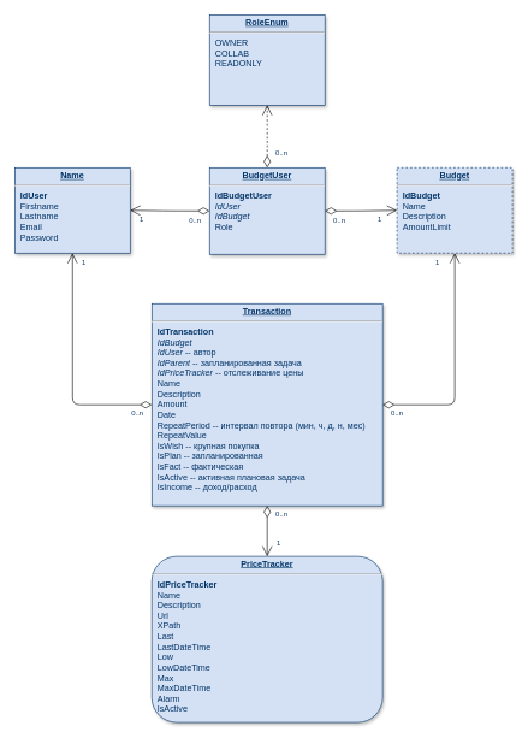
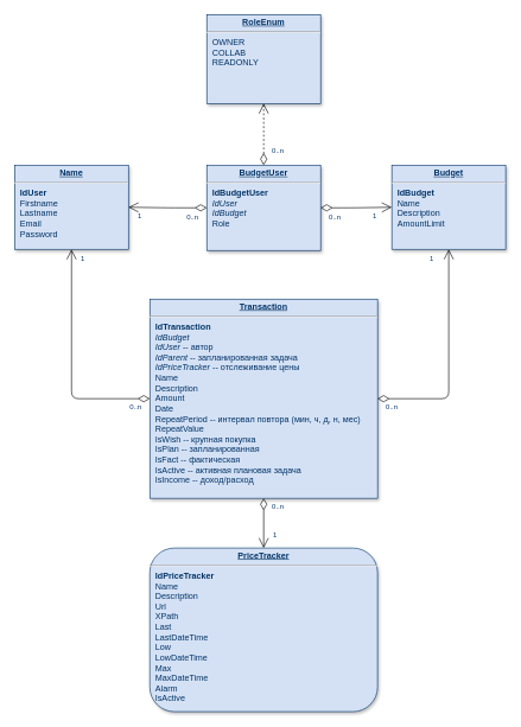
  <mxCell id="0" />
  <mxCell id="1" parent="0" />
  <mxCell id="2" value="&lt;p style=&quot;margin: 0px; margin-top: 4px; text-align: center; text-decoration: underline;&quot;&gt;&lt;b&gt;BudgetUser&lt;/b&gt;&lt;/p&gt;&lt;hr&gt;&lt;p style=&quot;margin: 0px 0px 0px 8px;&quot;&gt;&lt;b&gt;IdBudgetUser&lt;/b&gt;&lt;/p&gt;&lt;p style=&quot;margin: 0px 0px 0px 8px;&quot;&gt;&lt;i&gt;IdUser&lt;/i&gt;&lt;/p&gt;&lt;p style=&quot;margin: 0px 0px 0px 8px;&quot;&gt;&lt;i&gt;&lt;span style=&quot;background-color: initial;&quot;&gt;IdBudget&lt;/span&gt;&lt;br&gt;&lt;/i&gt;&lt;/p&gt;&lt;p style=&quot;margin: 0px 0px 0px 8px;&quot;&gt;Role&lt;/p&gt;" style="verticalAlign=top;align=left;overflow=fill;fontSize=12;fontFamily=Helvetica;html=1;strokeColor=#003366;shadow=1;fillColor=#D4E1F5;fontColor=#003366" parent="1" vertex="1"><mxGeometry x="290" y="231.64" width="160" height="120" as="geometry" /></mxCell>
  <mxCell id="3" value="&lt;p style=&quot;margin: 0px; margin-top: 4px; text-align: center; text-decoration: underline;&quot;&gt;&lt;strong&gt;RoleEnum&lt;/strong&gt;&lt;/p&gt;&lt;hr&gt;&lt;p style=&quot;margin: 0px; margin-left: 8px;&quot;&gt;OWNER&lt;/p&gt;&lt;p style=&quot;margin: 0px; margin-left: 8px;&quot;&gt;COLLAB&lt;/p&gt;&lt;p style=&quot;margin: 0px; margin-left: 8px;&quot;&gt;READONLY&lt;/p&gt;" style="verticalAlign=top;align=left;overflow=fill;fontSize=12;fontFamily=Helvetica;html=1;strokeColor=#003366;shadow=1;fillColor=#D4E1F5;fontColor=#003366" parent="1" vertex="1"><mxGeometry x="290" y="20" width="160" height="125" as="geometry" /></mxCell>
- <mxCell id="4" value="&lt;p style=&quot;margin: 4px 0px 0px; text-align: center;&quot;&gt;&lt;b&gt;&lt;u&gt;Budget&lt;/u&gt;&lt;/b&gt;&lt;br&gt;&lt;/p&gt;&lt;hr&gt;&lt;p style=&quot;margin: 0px 0px 0px 8px;&quot;&gt;&lt;b&gt;IdBudget&lt;/b&gt;&lt;br&gt;Name&lt;/p&gt;&lt;p style=&quot;margin: 0px 0px 0px 8px;&quot;&gt;Description&lt;/p&gt;&lt;p style=&quot;margin: 0px 0px 0px 8px;&quot;&gt;AmountLimit&lt;/p&gt;" style="verticalAlign=top;align=left;overflow=fill;fontSize=12;fontFamily=Helvetica;html=1;strokeColor=#003366;shadow=1;fillColor=#D4E1F5;fontColor=#003366;dashed=1;" parent="1" vertex="1"><mxGeometry x="550" y="231.64" width="160" height="118.36" as="geometry" /></mxCell>
+ <mxCell id="4" value="&lt;p style=&quot;margin: 4px 0px 0px; text-align: center;&quot;&gt;&lt;b&gt;&lt;u&gt;Budget&lt;/u&gt;&lt;/b&gt;&lt;br&gt;&lt;/p&gt;&lt;hr&gt;&lt;p style=&quot;margin: 0px 0px 0px 8px;&quot;&gt;&lt;b&gt;IdBudget&lt;/b&gt;&lt;br&gt;Name&lt;/p&gt;&lt;p style=&quot;margin: 0px 0px 0px 8px;&quot;&gt;Description&lt;/p&gt;&lt;p style=&quot;margin: 0px 0px 0px 8px;&quot;&gt;AmountLimit&lt;/p&gt;" style="verticalAlign=top;align=left;overflow=fill;fontSize=12;fontFamily=Helvetica;html=1;strokeColor=#003366;shadow=1;fillColor=#D4E1F5;fontColor=#003366" parent="1" vertex="1"><mxGeometry x="550" y="231.64" width="160" height="118.36" as="geometry" /></mxCell>
  <mxCell id="5" value="&lt;p style=&quot;margin: 0px; margin-top: 4px; text-align: center; text-decoration: underline;&quot;&gt;&lt;strong&gt;Name&lt;/strong&gt;&lt;/p&gt;&lt;hr&gt;&lt;p style=&quot;margin: 0px; margin-left: 8px;&quot;&gt;&lt;b&gt;IdUser&lt;/b&gt;&lt;/p&gt;&lt;p style=&quot;margin: 0px; margin-left: 8px;&quot;&gt;&lt;span style=&quot;background-color: initial;&quot;&gt;Firstname&lt;/span&gt;&lt;br&gt;&lt;/p&gt;&lt;p style=&quot;margin: 0px; margin-left: 8px;&quot;&gt;&lt;span style=&quot;background-color: initial;&quot;&gt;Lastname&lt;/span&gt;&lt;/p&gt;&lt;p style=&quot;margin: 0px; margin-left: 8px;&quot;&gt;&lt;span style=&quot;background-color: initial;&quot;&gt;Email&lt;/span&gt;&lt;/p&gt;&lt;p style=&quot;margin: 0px; margin-left: 8px;&quot;&gt;&lt;span style=&quot;background-color: initial;&quot;&gt;Password&lt;/span&gt;&lt;/p&gt;" style="verticalAlign=top;align=left;overflow=fill;fontSize=12;fontFamily=Helvetica;html=1;strokeColor=#003366;shadow=1;fillColor=#D4E1F5;fontColor=#003366" parent="1" vertex="1"><mxGeometry x="20" y="231.64" width="160" height="118.36" as="geometry" /></mxCell>
  <mxCell id="6" value="" style="endArrow=open;endSize=12;startArrow=diamondThin;startSize=14;startFill=0;edgeStyle=orthogonalEdgeStyle;dashed=1;" parent="1" source="2" target="3" edge="1"><mxGeometry y="350" as="geometry"><mxPoint y="300" as="sourcePoint" x="-60" /><mxPoint x="100" y="300" as="targetPoint" /></mxGeometry></mxCell>
  <mxCell id="7" value="0..n" style="resizable=0;align=left;verticalAlign=top;labelBackgroundColor=#ffffff;fontSize=10;strokeColor=#003366;shadow=1;fillColor=#D4E1F5;fontColor=#003366" parent="6" connectable="0" vertex="1"><mxGeometry x="-1" relative="1" as="geometry"><mxPoint x="10" y="-32" as="offset" /></mxGeometry></mxCell>
  <mxCell id="8" value="" style="endArrow=open;endSize=12;startArrow=diamondThin;startSize=14;startFill=0;edgeStyle=orthogonalEdgeStyle;exitX=0;exitY=0.5;exitDx=0;exitDy=0;entryX=1;entryY=0.5;entryDx=0;entryDy=0;" parent="1" source="2" target="5" edge="1"><mxGeometry x="499.36" as="geometry"><mxPoint x="220" y="340" as="sourcePoint" /><mxPoint x="90" y="340" as="targetPoint" /></mxGeometry></mxCell>
  <mxCell id="9" value="0..n" style="resizable=0;align=left;verticalAlign=top;labelBackgroundColor=#ffffff;fontSize=10;strokeColor=#003366;shadow=1;fillColor=#D4E1F5;fontColor=#003366" parent="8" connectable="0" vertex="1"><mxGeometry x="-1" relative="1" as="geometry"><mxPoint x="-30" as="offset" /></mxGeometry></mxCell>
  <mxCell id="10" value="1" style="resizable=0;align=right;verticalAlign=top;labelBackgroundColor=#ffffff;fontSize=10;strokeColor=#003366;shadow=1;fillColor=#D4E1F5;fontColor=#003366" parent="8" connectable="0" vertex="1"><mxGeometry x="1" relative="1" as="geometry"><mxPoint x="20" y="2.728e-13" as="offset" /></mxGeometry></mxCell>
  <mxCell id="11" value="" style="endArrow=open;endSize=12;startArrow=diamondThin;startSize=14;startFill=0;edgeStyle=orthogonalEdgeStyle;exitX=1;exitY=0.5;exitDx=0;exitDy=0;entryX=0;entryY=0.5;entryDx=0;entryDy=0;" parent="1" source="2" target="4" edge="1"><mxGeometry x="799.36" y="70" as="geometry"><mxPoint x="520" y="410" as="sourcePoint" /><mxPoint x="390" y="410" as="targetPoint" /></mxGeometry></mxCell>
  <mxCell id="12" value="0..n" style="resizable=0;align=left;verticalAlign=top;labelBackgroundColor=#ffffff;fontSize=10;strokeColor=#003366;shadow=1;fillColor=#D4E1F5;fontColor=#003366" parent="11" connectable="0" vertex="1"><mxGeometry x="-1" relative="1" as="geometry"><mxPoint x="10" as="offset" /></mxGeometry></mxCell>
  <mxCell id="13" value="1" style="resizable=0;align=right;verticalAlign=top;labelBackgroundColor=#ffffff;fontSize=10;strokeColor=#003366;shadow=1;fillColor=#D4E1F5;fontColor=#003366" parent="11" connectable="0" vertex="1"><mxGeometry x="1" relative="1" as="geometry"><mxPoint x="-20" as="offset" /></mxGeometry></mxCell>
  <mxCell id="14" value="&lt;p style=&quot;margin: 0px; margin-top: 4px; text-align: center; text-decoration: underline;&quot;&gt;&lt;b&gt;Transaction&lt;/b&gt;&lt;/p&gt;&lt;hr&gt;&lt;p style=&quot;margin: 0px 0px 0px 8px;&quot;&gt;&lt;b&gt;IdTransaction&lt;/b&gt;&lt;/p&gt;&lt;p style=&quot;margin: 0px 0px 0px 8px;&quot;&gt;&lt;i&gt;&lt;span style=&quot;background-color: initial;&quot;&gt;IdBudget&lt;/span&gt;&lt;br&gt;&lt;/i&gt;&lt;/p&gt;&lt;p style=&quot;margin: 0px 0px 0px 8px;&quot;&gt;&lt;i&gt;IdUser&lt;/i&gt; -- автор&lt;/p&gt;&lt;p style=&quot;margin: 0px 0px 0px 8px;&quot;&gt;&lt;i&gt;IdParent &lt;/i&gt;-- запланированная задача&lt;/p&gt;&lt;p style=&quot;margin: 0px 0px 0px 8px;&quot;&gt;&lt;i&gt;IdPriceTracker &lt;/i&gt;-- отслеживание цены&lt;br&gt;&lt;/p&gt;&lt;p style=&quot;margin: 0px 0px 0px 8px;&quot;&gt;&lt;span style=&quot;background-color: initial;&quot;&gt;Name&lt;/span&gt;&lt;br&gt;&lt;/p&gt;&lt;p style=&quot;margin: 0px 0px 0px 8px;&quot;&gt;Description&lt;/p&gt;&lt;p style=&quot;margin: 0px 0px 0px 8px;&quot;&gt;&lt;span style=&quot;background-color: initial;&quot;&gt;Amount&lt;/span&gt;&lt;br&gt;&lt;/p&gt;&lt;p style=&quot;margin: 0px 0px 0px 8px;&quot;&gt;Date&lt;/p&gt;&lt;p style=&quot;margin: 0px 0px 0px 8px;&quot;&gt;RepeatPeriod -- интервал повтора (мин, ч, д, н, мес)&lt;/p&gt;&lt;p style=&quot;margin: 0px 0px 0px 8px;&quot;&gt;RepeatValue&lt;/p&gt;&lt;p style=&quot;margin: 0px 0px 0px 8px;&quot;&gt;IsWish -- крупная покупка&lt;/p&gt;&lt;p style=&quot;margin: 0px 0px 0px 8px;&quot;&gt;IsPlan -- запланированная&lt;/p&gt;&lt;p style=&quot;margin: 0px 0px 0px 8px;&quot;&gt;IsFact -- фактическая&lt;/p&gt;&lt;p style=&quot;margin: 0px 0px 0px 8px;&quot;&gt;IsActive -- активная плановая задача&lt;/p&gt;&lt;p style=&quot;margin: 0px 0px 0px 8px;&quot;&gt;IsIncome -- доход/расход&lt;/p&gt;" style="verticalAlign=top;align=left;overflow=fill;fontSize=12;fontFamily=Helvetica;html=1;strokeColor=#003366;shadow=1;fillColor=#D4E1F5;fontColor=#003366" parent="1" vertex="1"><mxGeometry x="210" y="420" width="320" height="280" as="geometry" /></mxCell>
  <mxCell id="15" value="" style="endArrow=open;endSize=12;startArrow=diamondThin;startSize=14;startFill=0;edgeStyle=orthogonalEdgeStyle;exitX=0;exitY=0.5;exitDx=0;exitDy=0;entryX=0.5;entryY=1;entryDx=0;entryDy=0;" parent="1" source="14" target="5" edge="1"><mxGeometry x="509.36" y="10" as="geometry"><mxPoint x="300" y="301.64" as="sourcePoint" /><mxPoint x="190" y="300.82" as="targetPoint" /></mxGeometry></mxCell>
  <mxCell id="16" value="0..n" style="resizable=0;align=left;verticalAlign=top;labelBackgroundColor=#ffffff;fontSize=10;strokeColor=#003366;shadow=1;fillColor=#D4E1F5;fontColor=#003366" parent="15" connectable="0" vertex="1"><mxGeometry x="-1" relative="1" as="geometry"><mxPoint x="-30" as="offset" /></mxGeometry></mxCell>
  <mxCell id="17" value="1" style="resizable=0;align=right;verticalAlign=top;labelBackgroundColor=#ffffff;fontSize=10;strokeColor=#003366;shadow=1;fillColor=#D4E1F5;fontColor=#003366" parent="15" connectable="0" vertex="1"><mxGeometry x="1" relative="1" as="geometry"><mxPoint x="20" y="2.728e-13" as="offset" /></mxGeometry></mxCell>
  <mxCell id="18" value="" style="endArrow=open;endSize=12;startArrow=diamondThin;startSize=14;startFill=0;edgeStyle=orthogonalEdgeStyle;exitX=1;exitY=0.5;exitDx=0;exitDy=0;entryX=0.5;entryY=1;entryDx=0;entryDy=0;" parent="1" source="14" target="4" edge="1"><mxGeometry x="809.36" y="80" as="geometry"><mxPoint x="460" y="301.64" as="sourcePoint" /><mxPoint x="560" y="300.82" as="targetPoint" /></mxGeometry></mxCell>
  <mxCell id="19" value="0..n" style="resizable=0;align=left;verticalAlign=top;labelBackgroundColor=#ffffff;fontSize=10;strokeColor=#003366;shadow=1;fillColor=#D4E1F5;fontColor=#003366" parent="18" connectable="0" vertex="1"><mxGeometry x="-1" relative="1" as="geometry"><mxPoint x="10" as="offset" /></mxGeometry></mxCell>
  <mxCell id="20" value="1" style="resizable=0;align=right;verticalAlign=top;labelBackgroundColor=#ffffff;fontSize=10;strokeColor=#003366;shadow=1;fillColor=#D4E1F5;fontColor=#003366" parent="18" connectable="0" vertex="1"><mxGeometry x="1" relative="1" as="geometry"><mxPoint x="-20" as="offset" /></mxGeometry></mxCell>
  <mxCell id="21" value="&lt;p style=&quot;margin: 0px; margin-top: 4px; text-align: center; text-decoration: underline;&quot;&gt;&lt;b&gt;PriceTracker&lt;/b&gt;&lt;/p&gt;&lt;hr&gt;&lt;p style=&quot;margin: 0px 0px 0px 8px;&quot;&gt;&lt;b&gt;IdPriceTracker&lt;/b&gt;&lt;/p&gt;&lt;p style=&quot;margin: 0px 0px 0px 8px;&quot;&gt;&lt;span style=&quot;background-color: initial;&quot;&gt;Name&lt;/span&gt;&lt;br&gt;&lt;/p&gt;&lt;p style=&quot;margin: 0px 0px 0px 8px;&quot;&gt;&lt;span style=&quot;background-color: initial;&quot;&gt;Description&lt;/span&gt;&lt;br&gt;&lt;/p&gt;&lt;p style=&quot;margin: 0px 0px 0px 8px;&quot;&gt;Url&lt;/p&gt;&lt;p style=&quot;margin: 0px 0px 0px 8px;&quot;&gt;XPath&lt;/p&gt;&lt;p style=&quot;margin: 0px 0px 0px 8px;&quot;&gt;Last&lt;/p&gt;&lt;p style=&quot;margin: 0px 0px 0px 8px;&quot;&gt;LastDateTime&lt;/p&gt;&lt;p style=&quot;margin: 0px 0px 0px 8px;&quot;&gt;&lt;span style=&quot;background-color: initial;&quot;&gt;Low&lt;/span&gt;&lt;br&gt;&lt;/p&gt;&lt;p style=&quot;margin: 0px 0px 0px 8px;&quot;&gt;LowDateTime&lt;/p&gt;&lt;p style=&quot;margin: 0px 0px 0px 8px;&quot;&gt;Max&lt;/p&gt;&lt;p style=&quot;margin: 0px 0px 0px 8px;&quot;&gt;MaxDateTime&lt;/p&gt;&lt;p style=&quot;margin: 0px 0px 0px 8px;&quot;&gt;&lt;span style=&quot;background-color: initial;&quot;&gt;Alarm&lt;/span&gt;&lt;br&gt;&lt;/p&gt;&lt;p style=&quot;margin: 0px 0px 0px 8px;&quot;&gt;&lt;span style=&quot;background-color: initial;&quot;&gt;IsActive&lt;/span&gt;&lt;br&gt;&lt;/p&gt;&lt;p style=&quot;margin: 0px 0px 0px 8px;&quot;&gt;&lt;br&gt;&lt;/p&gt;" style="verticalAlign=top;align=left;overflow=fill;fontSize=12;fontFamily=Helvetica;html=1;strokeColor=#003366;shadow=1;fillColor=#D4E1F5;fontColor=#003366;rounded=1;" parent="1" vertex="1"><mxGeometry x="210" y="770" width="320" height="230" as="geometry" /></mxCell>
  <mxCell id="22" value="" style="endArrow=open;endSize=12;startArrow=diamondThin;startSize=14;startFill=0;edgeStyle=orthogonalEdgeStyle;exitX=0.5;exitY=1;exitDx=0;exitDy=0;entryX=0.5;entryY=0;entryDx=0;entryDy=0;" parent="1" source="14" target="21" edge="1"><mxGeometry x="819.36" y="90" as="geometry"><mxPoint x="540" y="570" as="sourcePoint" /><mxPoint x="640" y="360" as="targetPoint" /></mxGeometry></mxCell>
  <mxCell id="23" value="0..n" style="resizable=0;align=left;verticalAlign=top;labelBackgroundColor=#ffffff;fontSize=10;strokeColor=#003366;shadow=1;fillColor=#D4E1F5;fontColor=#003366" parent="22" connectable="0" vertex="1"><mxGeometry x="-1" relative="1" as="geometry"><mxPoint x="10" as="offset" /></mxGeometry></mxCell>
  <mxCell id="24" value="1" style="resizable=0;align=right;verticalAlign=top;labelBackgroundColor=#ffffff;fontSize=10;strokeColor=#003366;shadow=1;fillColor=#D4E1F5;fontColor=#003366" parent="22" connectable="0" vertex="1"><mxGeometry x="1" relative="1" as="geometry"><mxPoint x="20" y="-30" as="offset" /></mxGeometry></mxCell>
